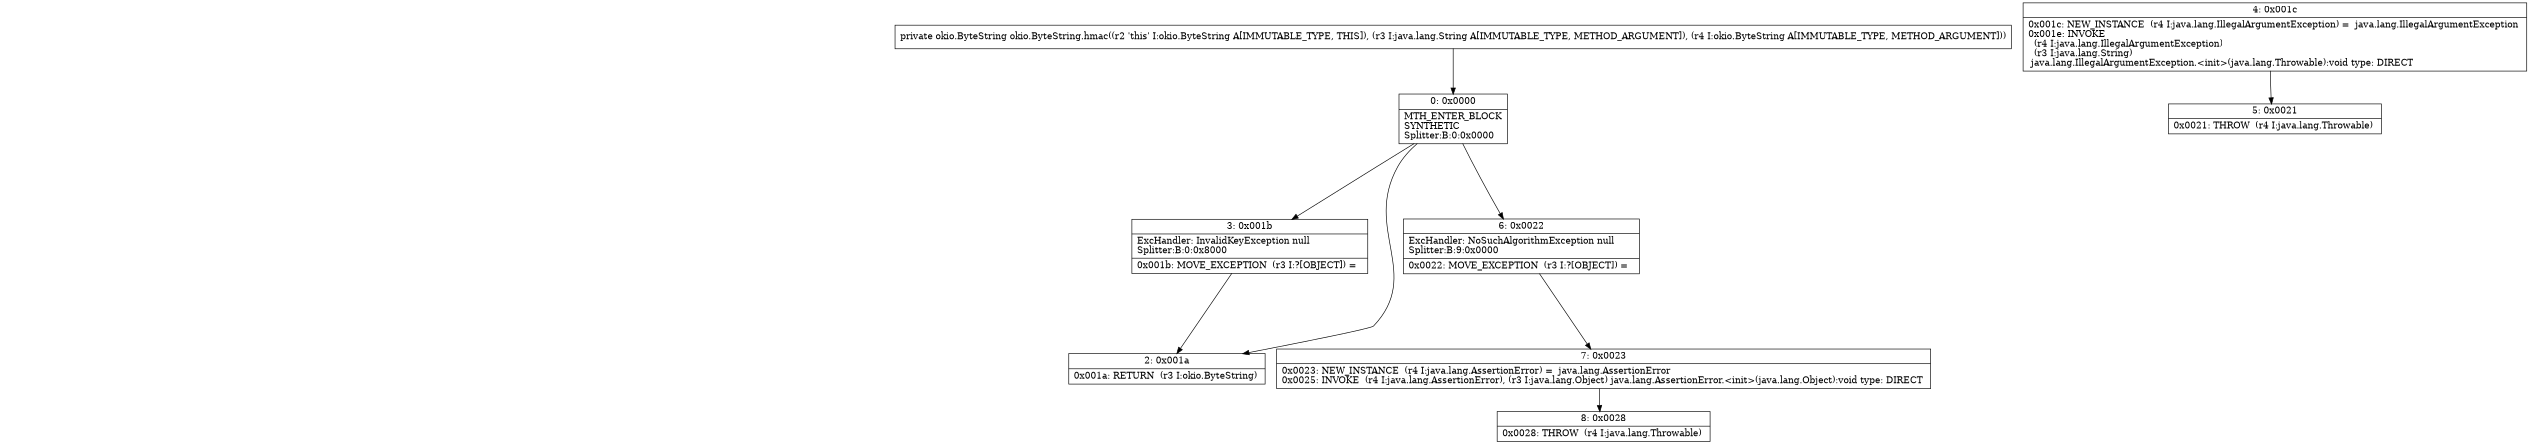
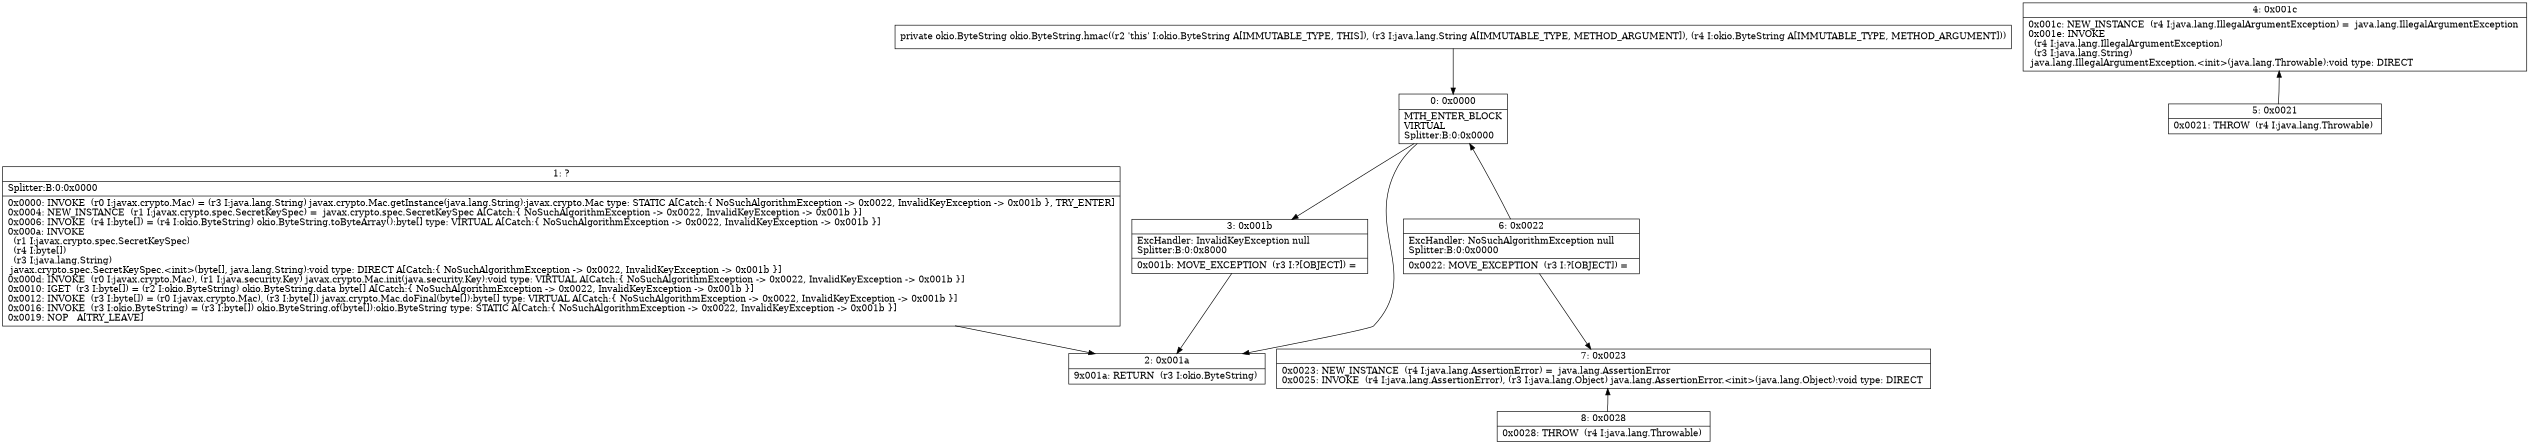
  digraph {
    node [shape=record]
-   n1 [label="{0\:\ 0x0000|MTH_ENTER_BLOCK\lSYNTHETIC\lSplitter:B:0:0x0000\l}"]
+   n1 [label="{0\:\ 0x0000|MTH_ENTER_BLOCK\lVIRTUAL\lSplitter:B:0:0x0000\l}"]
    n2 [label="{3\:\ 0x001b|ExcHandler: InvalidKeyException null\lSplitter:B:0:0x8000\l|0x001b: MOVE_EXCEPTION  (r3 I:?[OBJECT]) =  \l}"]
-   n3 [label="{6\:\ 0x0022|ExcHandler: NoSuchAlgorithmException null\lSplitter:B:9:0x0000\l|0x0022: MOVE_EXCEPTION  (r3 I:?[OBJECT]) =  \l}"]
-   n4 [label="{2\:\ 0x001a|0x001a: RETURN  (r3 I:okio.ByteString) \l}"]
+   n3 [label="{6\:\ 0x0022|ExcHandler: NoSuchAlgorithmException null\lSplitter:B:0:0x0000\l|0x0022: MOVE_EXCEPTION  (r3 I:?[OBJECT]) =  \l}"]
+   n4 [label="{2\:\ 0x001a|9x001a: RETURN  (r3 I:okio.ByteString) \l}"]
+   n5 [label="{1\:\ ?|Splitter:B:0:0x0000\l|0x0000: INVOKE  (r0 I:javax.crypto.Mac) = (r3 I:java.lang.String) javax.crypto.Mac.getInstance(java.lang.String):javax.crypto.Mac type: STATIC A[Catch:\{ NoSuchAlgorithmException \-\> 0x0022, InvalidKeyException \-\> 0x001b \}, TRY_ENTER]\l0x0004: NEW_INSTANCE  (r1 I:javax.crypto.spec.SecretKeySpec) =  javax.crypto.spec.SecretKeySpec A[Catch:\{ NoSuchAlgorithmException \-\> 0x0022, InvalidKeyException \-\> 0x001b \}]\l0x0006: INVOKE  (r4 I:byte[]) = (r4 I:okio.ByteString) okio.ByteString.toByteArray():byte[] type: VIRTUAL A[Catch:\{ NoSuchAlgorithmException \-\> 0x0022, InvalidKeyException \-\> 0x001b \}]\l0x000a: INVOKE  \l  (r1 I:javax.crypto.spec.SecretKeySpec)\l  (r4 I:byte[])\l  (r3 I:java.lang.String)\l javax.crypto.spec.SecretKeySpec.\<init\>(byte[], java.lang.String):void type: DIRECT A[Catch:\{ NoSuchAlgorithmException \-\> 0x0022, InvalidKeyException \-\> 0x001b \}]\l0x000d: INVOKE  (r0 I:javax.crypto.Mac), (r1 I:java.security.Key) javax.crypto.Mac.init(java.security.Key):void type: VIRTUAL A[Catch:\{ NoSuchAlgorithmException \-\> 0x0022, InvalidKeyException \-\> 0x001b \}]\l0x0010: IGET  (r3 I:byte[]) = (r2 I:okio.ByteString) okio.ByteString.data byte[] A[Catch:\{ NoSuchAlgorithmException \-\> 0x0022, InvalidKeyException \-\> 0x001b \}]\l0x0012: INVOKE  (r3 I:byte[]) = (r0 I:javax.crypto.Mac), (r3 I:byte[]) javax.crypto.Mac.doFinal(byte[]):byte[] type: VIRTUAL A[Catch:\{ NoSuchAlgorithmException \-\> 0x0022, InvalidKeyException \-\> 0x001b \}]\l0x0016: INVOKE  (r3 I:okio.ByteString) = (r3 I:byte[]) okio.ByteString.of(byte[]):okio.ByteString type: STATIC A[Catch:\{ NoSuchAlgorithmException \-\> 0x0022, InvalidKeyException \-\> 0x001b \}]\l0x0019: NOP   A[TRY_LEAVE]\l}"]
    n6 [label="{7\:\ 0x0023|0x0023: NEW_INSTANCE  (r4 I:java.lang.AssertionError) =  java.lang.AssertionError \l0x0025: INVOKE  (r4 I:java.lang.AssertionError), (r3 I:java.lang.Object) java.lang.AssertionError.\<init\>(java.lang.Object):void type: DIRECT \l}"]
    n7 [label="{4\:\ 0x001c|0x001c: NEW_INSTANCE  (r4 I:java.lang.IllegalArgumentException) =  java.lang.IllegalArgumentException \l0x001e: INVOKE  \l  (r4 I:java.lang.IllegalArgumentException)\l  (r3 I:java.lang.String)\l java.lang.IllegalArgumentException.\<init\>(java.lang.Throwable):void type: DIRECT \l}"]
    n8 [label="{5\:\ 0x0021|0x0021: THROW  (r4 I:java.lang.Throwable) \l}"]
    n9 [label="{8\:\ 0x0028|0x0028: THROW  (r4 I:java.lang.Throwable) \l}"]
    n10 [label="{private okio.ByteString okio.ByteString.hmac((r2 'this' I:okio.ByteString A[IMMUTABLE_TYPE, THIS]), (r3 I:java.lang.String A[IMMUTABLE_TYPE, METHOD_ARGUMENT]), (r4 I:okio.ByteString A[IMMUTABLE_TYPE, METHOD_ARGUMENT])) }"]
    n1 -> n2
-   n1 -> n3
+   n3 -> n1
    n1 -> n4
    n2 -> n4
    n3 -> n6
-   n6 -> n9
-   n7 -> n8
+   n5 -> n4
+   n9 -> n6
+   n8 -> n7
    n10 -> n1
  }
